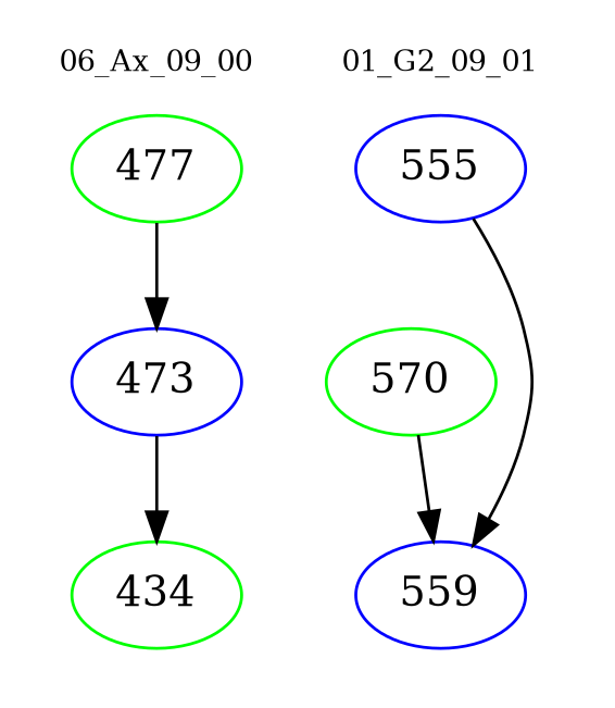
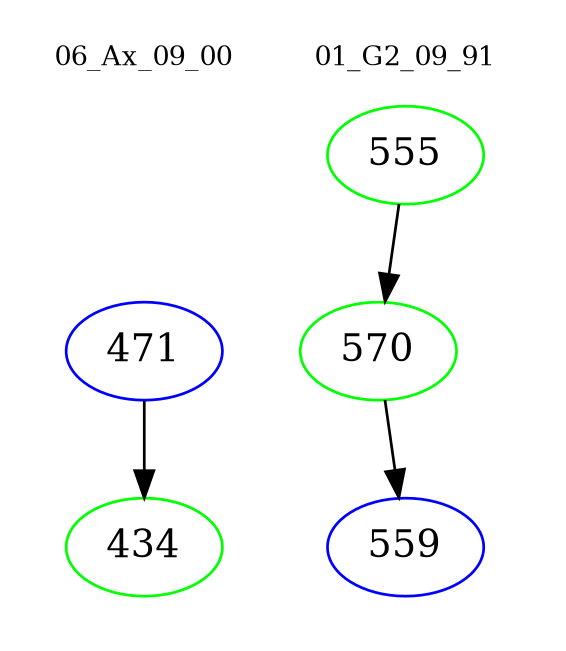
  digraph {
    node [color=green]
    edge [color=black]
-   n1 [label=477]
-   n2 [color=blue label=473]
+   n2 [color=blue label=471]
    n3 [label=434]
-   n4 [color=blue label=555]
+   n4 [label=555]
    n5 [label=570]
    n6 [color=blue label=559]
    subgraph cluster_1 {
      color=white
      fontsize=10
      label="06_Ax_09_00"
-     n1
      n2
      n3
    }
    subgraph cluster_2 {
      color=white
      fontsize=10
-     label="01_G2_09_01"
+     label="01_G2_09_91"
      n4
      n5
      n6
    }
-   n1 -> n2
    n2 -> n3
-   n4 -> n6
+   n4 -> n5
    n5 -> n6
  }
